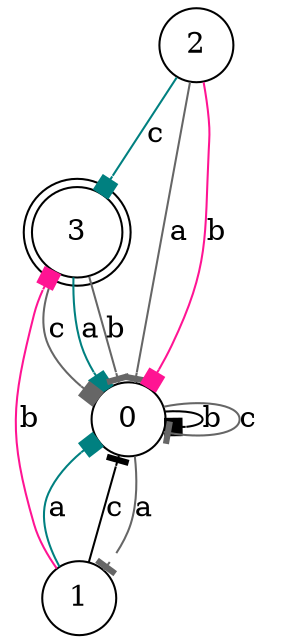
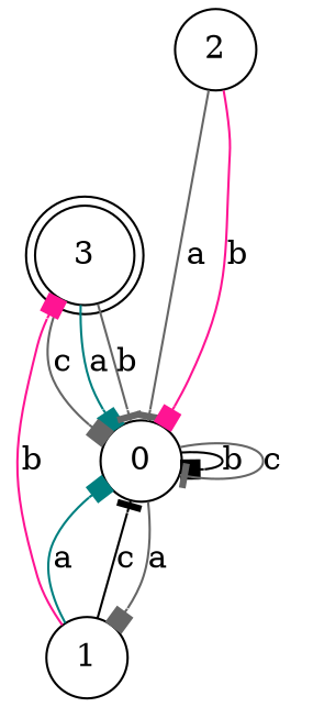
  digraph {
    node [shape=circle]
    edge [arrowhead=box color=gray40 weigth=0.6]
    3 [shape=doublecircle]
    0
    1
    2
    3 -> 0 [color=teal label=a]
    3 -> 0 [arrowhead=tee label=b]
    3 -> 0 [label=c]
    0 -> 0 [color=black label=b]
    0 -> 0 [arrowhead=tee label=c]
-   0 -> 1 [arrowhead=tee label=a]
+   0 -> 1 [label=a]
    1 -> 3 [color=deeppink label=b]
    1 -> 0 [color=teal label=a]
    1 -> 0 [arrowhead=tee color=black label=c]
-   2 -> 3 [color=teal label=c]
    2 -> 0 [arrowhead=tee label=a]
    2 -> 0 [color=deeppink label=b]
  }
